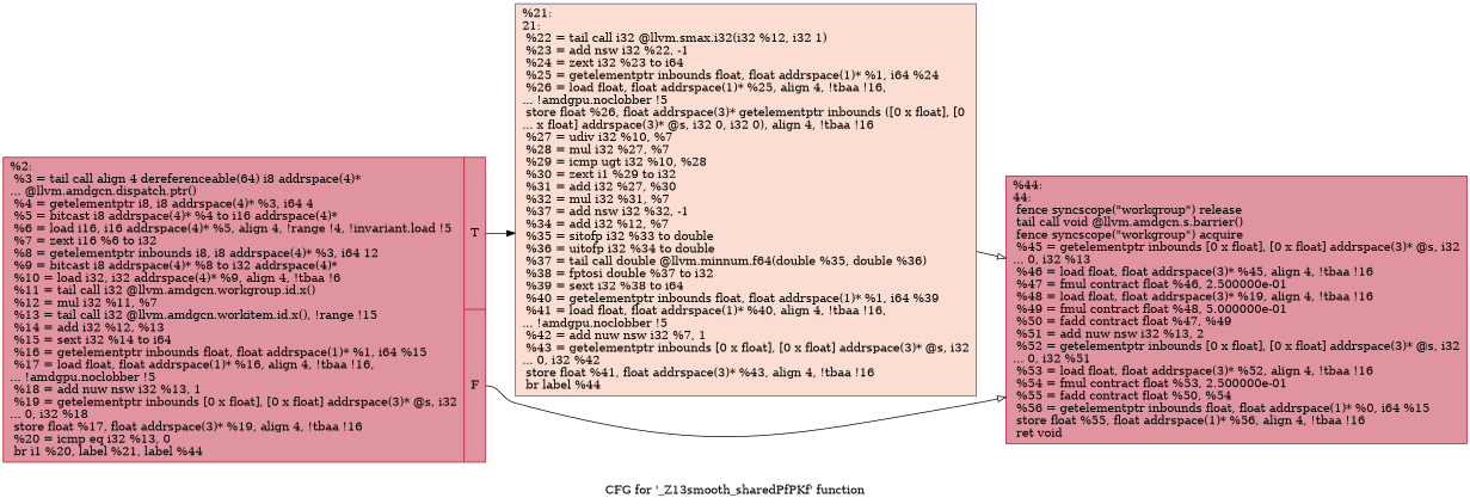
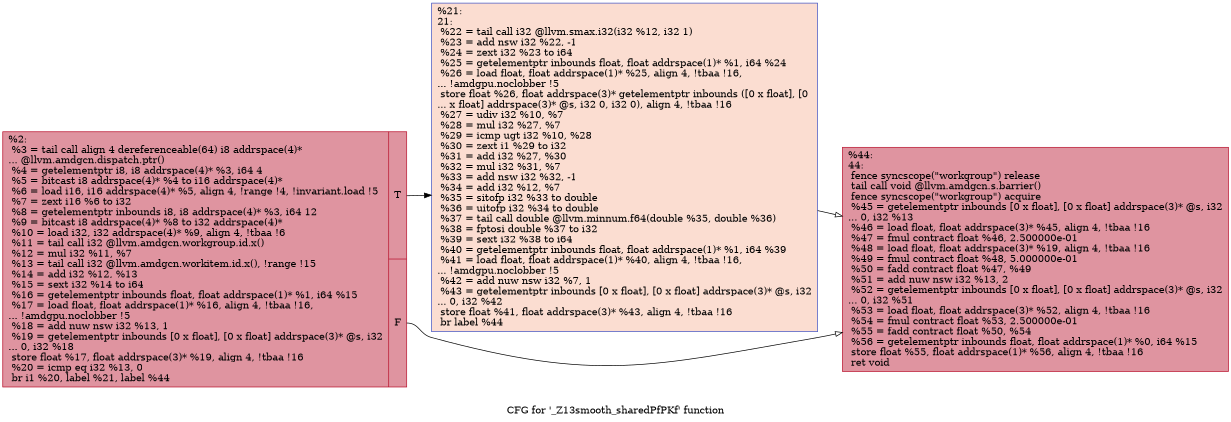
  digraph {
    label="CFG for '_Z13smooth_sharedPfPKf' function"
    rankdir=LR
    node [color="#b70d28ff" fillcolor="#b70d2870" shape=record style=filled]
    edge [arrowhead=onormal]
    n1 [label="{%2:\l  %3 = tail call align 4 dereferenceable(64) i8 addrspace(4)*\l... @llvm.amdgcn.dispatch.ptr()\l  %4 = getelementptr i8, i8 addrspace(4)* %3, i64 4\l  %5 = bitcast i8 addrspace(4)* %4 to i16 addrspace(4)*\l  %6 = load i16, i16 addrspace(4)* %5, align 4, !range !4, !invariant.load !5\l  %7 = zext i16 %6 to i32\l  %8 = getelementptr inbounds i8, i8 addrspace(4)* %3, i64 12\l  %9 = bitcast i8 addrspace(4)* %8 to i32 addrspace(4)*\l  %10 = load i32, i32 addrspace(4)* %9, align 4, !tbaa !6\l  %11 = tail call i32 @llvm.amdgcn.workgroup.id.x()\l  %12 = mul i32 %11, %7\l  %13 = tail call i32 @llvm.amdgcn.workitem.id.x(), !range !15\l  %14 = add i32 %12, %13\l  %15 = sext i32 %14 to i64\l  %16 = getelementptr inbounds float, float addrspace(1)* %1, i64 %15\l  %17 = load float, float addrspace(1)* %16, align 4, !tbaa !16,\l... !amdgpu.noclobber !5\l  %18 = add nuw nsw i32 %13, 1\l  %19 = getelementptr inbounds [0 x float], [0 x float] addrspace(3)* @s, i32\l... 0, i32 %18\l  store float %17, float addrspace(3)* %19, align 4, !tbaa !16\l  %20 = icmp eq i32 %13, 0\l  br i1 %20, label %21, label %44\l|{<s0>T|<s1>F}}"]
-   n2 [color="#3d50c3ff" fillcolor="#f7b39670" label="{%21:\l21:                                               \l  %22 = tail call i32 @llvm.smax.i32(i32 %12, i32 1)\l  %23 = add nsw i32 %22, -1\l  %24 = zext i32 %23 to i64\l  %25 = getelementptr inbounds float, float addrspace(1)* %1, i64 %24\l  %26 = load float, float addrspace(1)* %25, align 4, !tbaa !16,\l... !amdgpu.noclobber !5\l  store float %26, float addrspace(3)* getelementptr inbounds ([0 x float], [0\l... x float] addrspace(3)* @s, i32 0, i32 0), align 4, !tbaa !16\l  %27 = udiv i32 %10, %7\l  %28 = mul i32 %27, %7\l  %29 = icmp ugt i32 %10, %28\l  %30 = zext i1 %29 to i32\l  %31 = add i32 %27, %30\l  %32 = mul i32 %31, %7\l  %37 = add nsw i32 %32, -1\l  %34 = add i32 %12, %7\l  %35 = sitofp i32 %33 to double\l  %36 = uitofp i32 %34 to double\l  %37 = tail call double @llvm.minnum.f64(double %35, double %36)\l  %38 = fptosi double %37 to i32\l  %39 = sext i32 %38 to i64\l  %40 = getelementptr inbounds float, float addrspace(1)* %1, i64 %39\l  %41 = load float, float addrspace(1)* %40, align 4, !tbaa !16,\l... !amdgpu.noclobber !5\l  %42 = add nuw nsw i32 %7, 1\l  %43 = getelementptr inbounds [0 x float], [0 x float] addrspace(3)* @s, i32\l... 0, i32 %42\l  store float %41, float addrspace(3)* %43, align 4, !tbaa !16\l  br label %44\l}"]
+   n2 [color="#3d50c3ff" fillcolor="#f7b39670" label="{%21:\l21:                                               \l  %22 = tail call i32 @llvm.smax.i32(i32 %12, i32 1)\l  %23 = add nsw i32 %22, -1\l  %24 = zext i32 %23 to i64\l  %25 = getelementptr inbounds float, float addrspace(1)* %1, i64 %24\l  %26 = load float, float addrspace(1)* %25, align 4, !tbaa !16,\l... !amdgpu.noclobber !5\l  store float %26, float addrspace(3)* getelementptr inbounds ([0 x float], [0\l... x float] addrspace(3)* @s, i32 0, i32 0), align 4, !tbaa !16\l  %27 = udiv i32 %10, %7\l  %28 = mul i32 %27, %7\l  %29 = icmp ugt i32 %10, %28\l  %30 = zext i1 %29 to i32\l  %31 = add i32 %27, %30\l  %32 = mul i32 %31, %7\l  %33 = add nsw i32 %32, -1\l  %34 = add i32 %12, %7\l  %35 = sitofp i32 %33 to double\l  %36 = uitofp i32 %34 to double\l  %37 = tail call double @llvm.minnum.f64(double %35, double %36)\l  %38 = fptosi double %37 to i32\l  %39 = sext i32 %38 to i64\l  %40 = getelementptr inbounds float, float addrspace(1)* %1, i64 %39\l  %41 = load float, float addrspace(1)* %40, align 4, !tbaa !16,\l... !amdgpu.noclobber !5\l  %42 = add nuw nsw i32 %7, 1\l  %43 = getelementptr inbounds [0 x float], [0 x float] addrspace(3)* @s, i32\l... 0, i32 %42\l  store float %41, float addrspace(3)* %43, align 4, !tbaa !16\l  br label %44\l}"]
    n3 [label="{%44:\l44:                                               \l  fence syncscope(\"workgroup\") release\l  tail call void @llvm.amdgcn.s.barrier()\l  fence syncscope(\"workgroup\") acquire\l  %45 = getelementptr inbounds [0 x float], [0 x float] addrspace(3)* @s, i32\l... 0, i32 %13\l  %46 = load float, float addrspace(3)* %45, align 4, !tbaa !16\l  %47 = fmul contract float %46, 2.500000e-01\l  %48 = load float, float addrspace(3)* %19, align 4, !tbaa !16\l  %49 = fmul contract float %48, 5.000000e-01\l  %50 = fadd contract float %47, %49\l  %51 = add nuw nsw i32 %13, 2\l  %52 = getelementptr inbounds [0 x float], [0 x float] addrspace(3)* @s, i32\l... 0, i32 %51\l  %53 = load float, float addrspace(3)* %52, align 4, !tbaa !16\l  %54 = fmul contract float %53, 2.500000e-01\l  %55 = fadd contract float %50, %54\l  %56 = getelementptr inbounds float, float addrspace(1)* %0, i64 %15\l  store float %55, float addrspace(1)* %56, align 4, !tbaa !16\l  ret void\l}"]
    n1 -> n2 [tailport=s0 arrowhead=normal]
    n1 -> n3 [tailport=s1]
    n2 -> n3
  }
